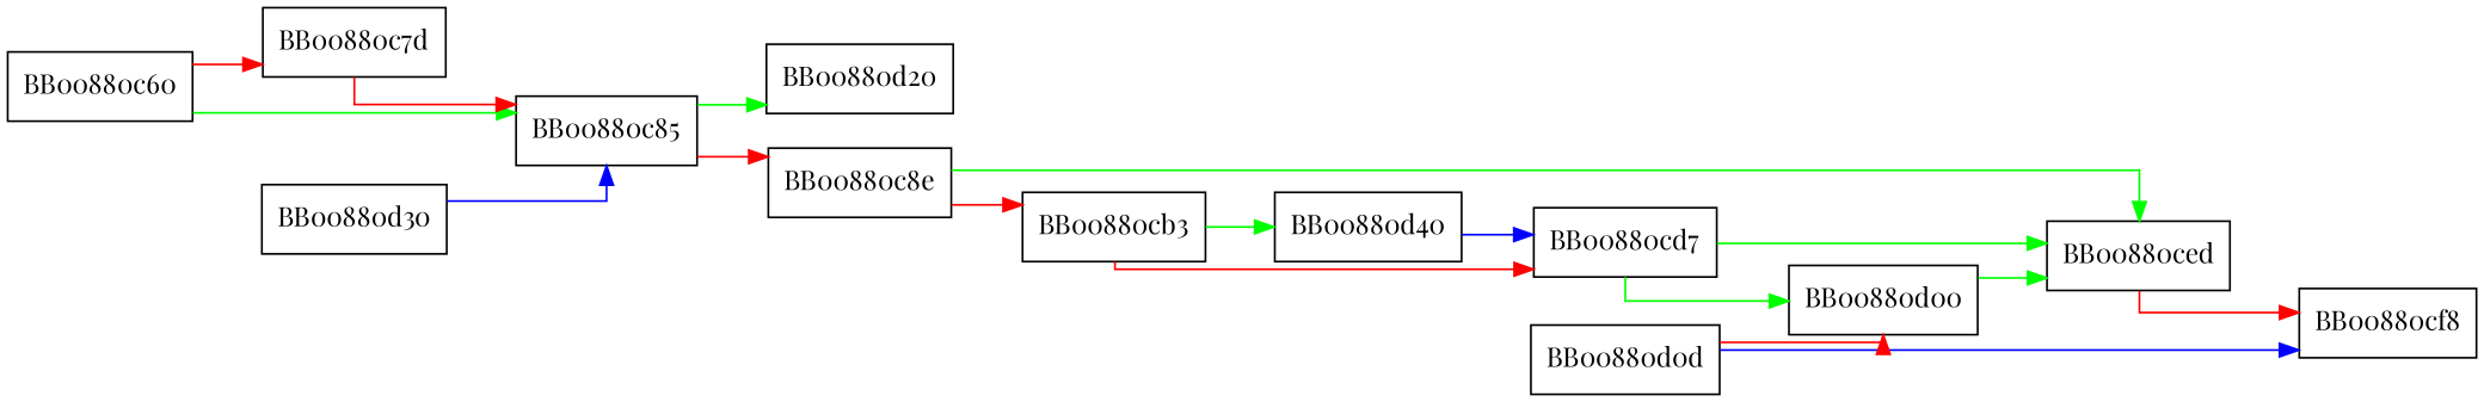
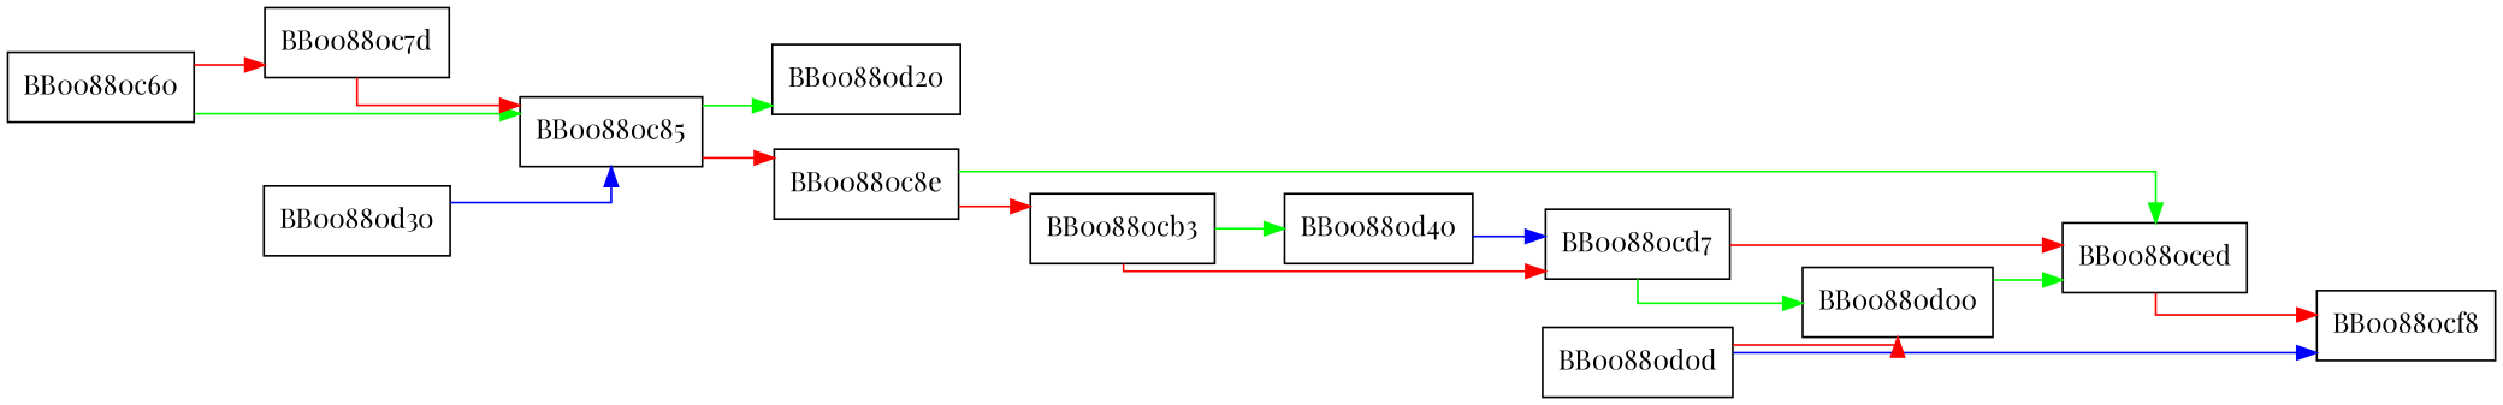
  digraph {
    fontname="Playfair Display"
    rankdir=LR
    splines=ortho
    node [fontname="Playfair Display" shape=box]
    edge [color=red fontname="Playfair Display"]
    BB00880c60
    BB00880c7d
    BB00880c85
    BB00880d30
    BB00880d20
    BB00880c8e
    BB00880ced
    BB00880cb3
    BB00880cf8
    BB00880d40
    BB00880cd7
    BB00880d00
    BB00880d0d
    BB00880c60 -> BB00880c7d
    BB00880c60 -> BB00880c85 [color=green]
    BB00880c7d -> BB00880c85
    BB00880c85 -> BB00880d20 [color=green]
    BB00880c85 -> BB00880c8e
    BB00880d30 -> BB00880c85 [color=blue]
    BB00880c8e -> BB00880ced [color=green]
    BB00880c8e -> BB00880cb3
    BB00880ced -> BB00880cf8
    BB00880cb3 -> BB00880d40 [color=green]
    BB00880cb3 -> BB00880cd7
    BB00880d40 -> BB00880cd7 [color=blue]
-   BB00880cd7 -> BB00880ced [color=green]
+   BB00880cd7 -> BB00880ced
    BB00880cd7 -> BB00880d00 [color=green]
    BB00880d00 -> BB00880ced [color=green]
    BB00880d0d -> BB00880cf8 [color=blue]
    BB00880d0d -> BB00880d00
  }
